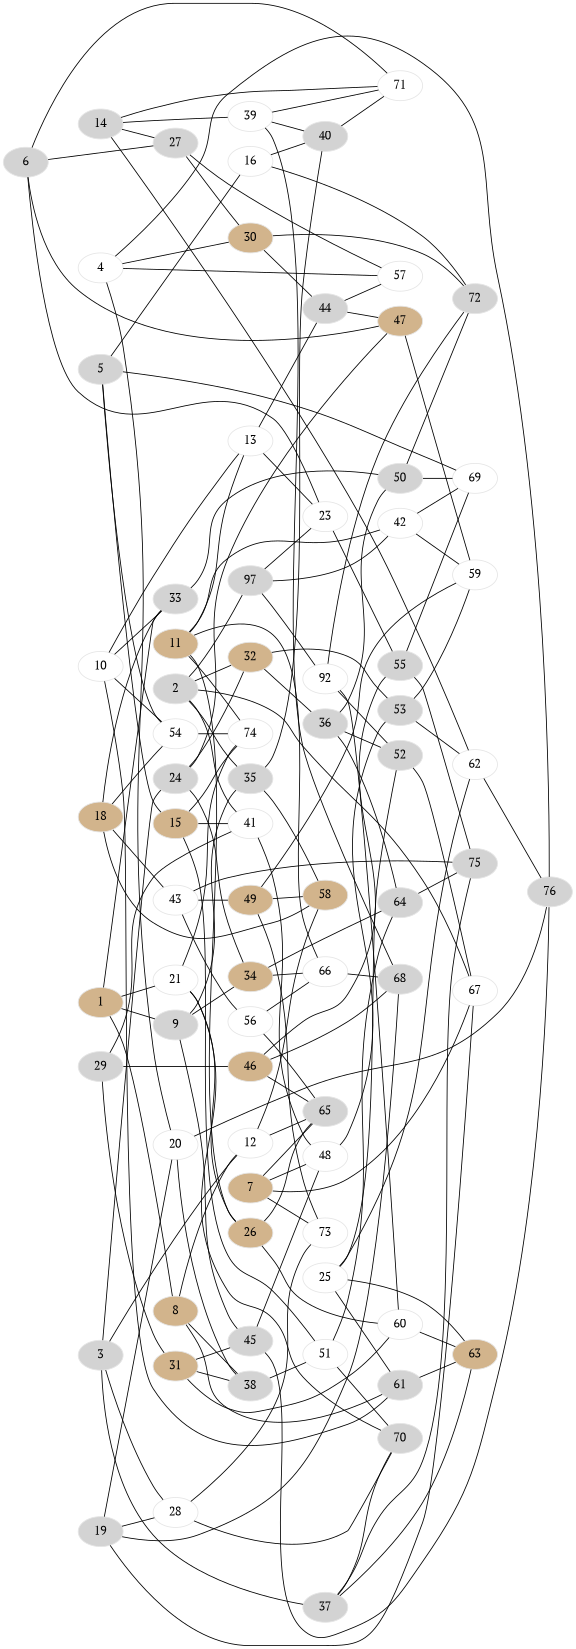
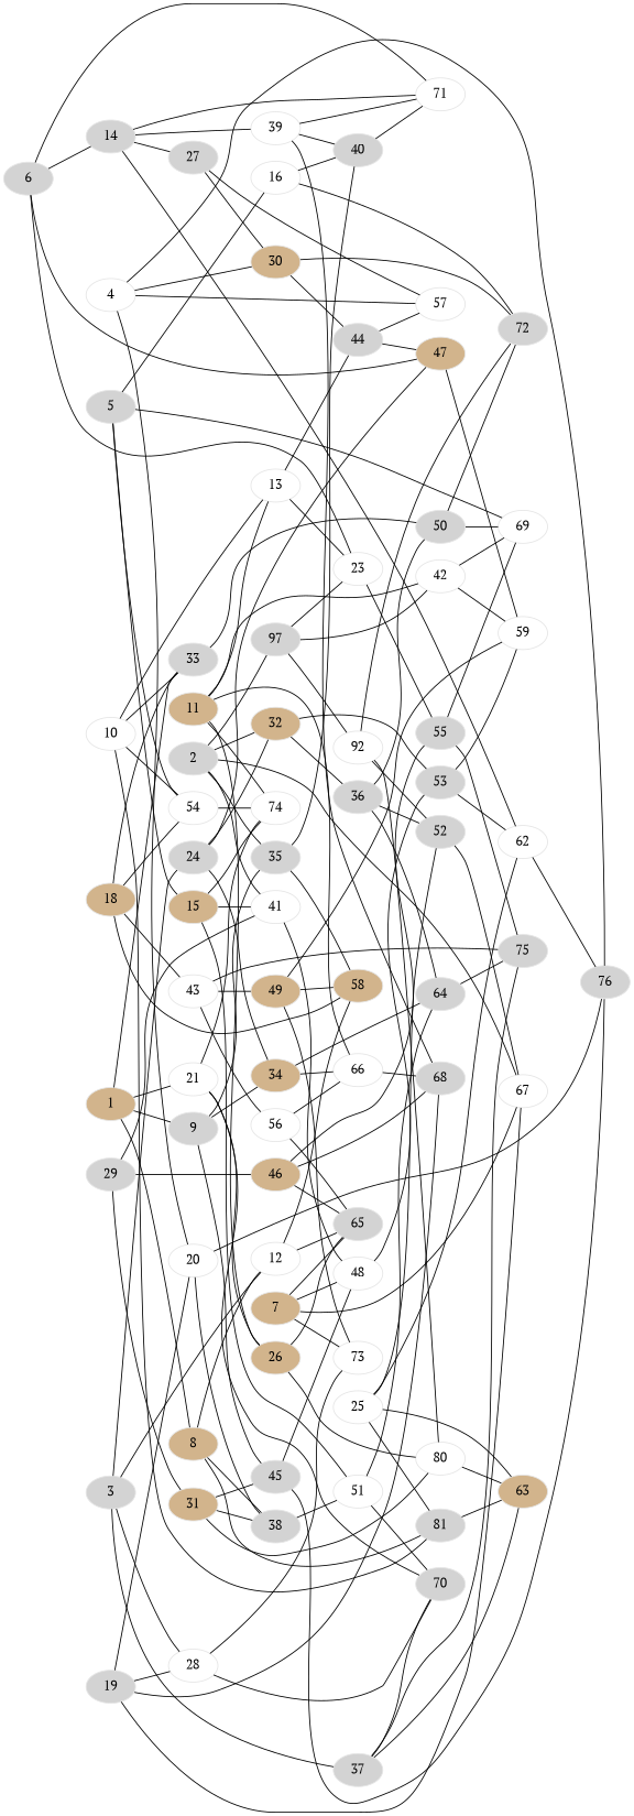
  graph {
    fontname="PT Serif"
    rankdir=LR
    node [color=gray90 fillcolor=lightgrey fontname="PT Serif" style=filled]
    edge [fontname="PT Serif"]
    1 [fillcolor=tan]
    8 [fillcolor=tan]
    9
    21 [fillcolor=white]
    33
    12 [fillcolor=white]
    38
-   61
+   61 [label=81]
    35
    34 [fillcolor=tan]
    45
    74 [fillcolor=white]
    26 [fillcolor=tan]
    70
    50
    n16 [label=97]
    2
    41 [fillcolor=white]
    67 [fillcolor=white]
    32 [fillcolor=tan]
    23 [fillcolor=white]
    42 [fillcolor=white]
    n23 [fillcolor=white label=92]
    58 [fillcolor=tan]
    40
    48 [fillcolor=white]
    3
    24
    28 [fillcolor=white]
    37
    65
    47 [fillcolor=tan]
    73 [fillcolor=white]
    63 [fillcolor=tan]
    75
    4 [fillcolor=white]
    20 [fillcolor=white]
    30 [fillcolor=tan]
    57 [fillcolor=white]
    76
    44
    72
    15 [fillcolor=tan]
    5
    16 [fillcolor=white]
    54 [fillcolor=white]
    69 [fillcolor=white]
    51 [fillcolor=white]
    6
    27
    71 [fillcolor=white]
    55
    59 [fillcolor=white]
    7 [fillcolor=tan]
    53
    66 [fillcolor=white]
    64
    10 [fillcolor=white]
    13 [fillcolor=white]
    11 [fillcolor=tan]
    68
    14
    39 [fillcolor=white]
    62 [fillcolor=white]
-   60 [fillcolor=white]
+   60 [fillcolor=white label=80]
    52
    18 [fillcolor=tan]
    43 [fillcolor=white]
    49 [fillcolor=tan]
    56 [fillcolor=white]
    19
    36
    25 [fillcolor=white]
    29
    31 [fillcolor=tan]
    46 [fillcolor=tan]
    1 -- 8
    1 -- 9
    1 -- 21
    1 -- 33
    8 -- 12
    8 -- 38
    8 -- 61
    9 -- 35
    9 -- 34
    9 -- 45
    21 -- 74
    21 -- 26
    21 -- 70
    33 -- 50
    12 -- 58
    12 -- 65
    38 -- 51
    61 -- 63
    35 -- 58
    35 -- 40
    34 -- 66
    34 -- 64
    45 -- 48
    45 -- 76
    26 -- 65
    26 -- 60
    50 -- 72
    50 -- 69
    n16 -- 23
    n16 -- 42
    n16 -- n23
    2 -- 35
    2 -- n16
    2 -- 41
    2 -- 67
    2 -- 32
    41 -- 48
    32 -- 53
    32 -- 36
    23 -- 55
    42 -- 69
    42 -- 59
    n23 -- 72
    n23 -- 60
    n23 -- 52
    40 -- 71
    48 -- 53
    3 -- 12
    3 -- 24
    3 -- 28
    3 -- 37
    24 -- 34
    24 -- 32
    24 -- 47
    28 -- 70
    28 -- 73
    37 -- 70
    37 -- 63
    37 -- 75
    47 -- 59
    4 -- 20
    4 -- 30
    4 -- 57
    4 -- 76
    20 -- 38
    20 -- 76
    30 -- 44
    30 -- 72
    44 -- 47
    44 -- 57
    15 -- 74
    15 -- 41
    15 -- 51
    5 -- 15
    5 -- 16
    5 -- 54
    5 -- 69
    16 -- 40
    16 -- 72
    54 -- 74
    51 -- 70
    51 -- 64
    6 -- 23
    6 -- 47
-   6 -- 27
+   6 -- 14
    6 -- 71
    27 -- 30
    27 -- 57
    55 -- 75
    55 -- 69
    7 -- 67
    7 -- 48
    7 -- 65
    7 -- 73
    53 -- 59
    53 -- 62
    66 -- 68
    64 -- 75
    10 -- 33
    10 -- 61
    10 -- 54
    10 -- 13
    13 -- 23
    13 -- 44
    11 -- 74
    11 -- 26
    11 -- 42
    11 -- 66
    11 -- 13
    14 -- 27
    14 -- 71
    14 -- 39
    14 -- 62
    39 -- 40
    39 -- 71
    39 -- 68
    62 -- 76
    60 -- 63
    52 -- 67
    18 -- 33
    18 -- 58
    18 -- 54
    18 -- 43
    43 -- 75
    43 -- 49
    43 -- 56
    49 -- 58
    49 -- 73
    49 -- 59
    56 -- 65
    56 -- 66
    19 -- 67
    19 -- 28
    19 -- 20
    19 -- 68
    36 -- 50
    36 -- 64
    36 -- 52
    25 -- 61
    25 -- 63
    25 -- 62
    25 -- 52
    29 -- 41
    29 -- 31
    29 -- 46
    31 -- 38
    31 -- 45
    31 -- 60
    46 -- 65
    46 -- 55
    46 -- 68
  }
